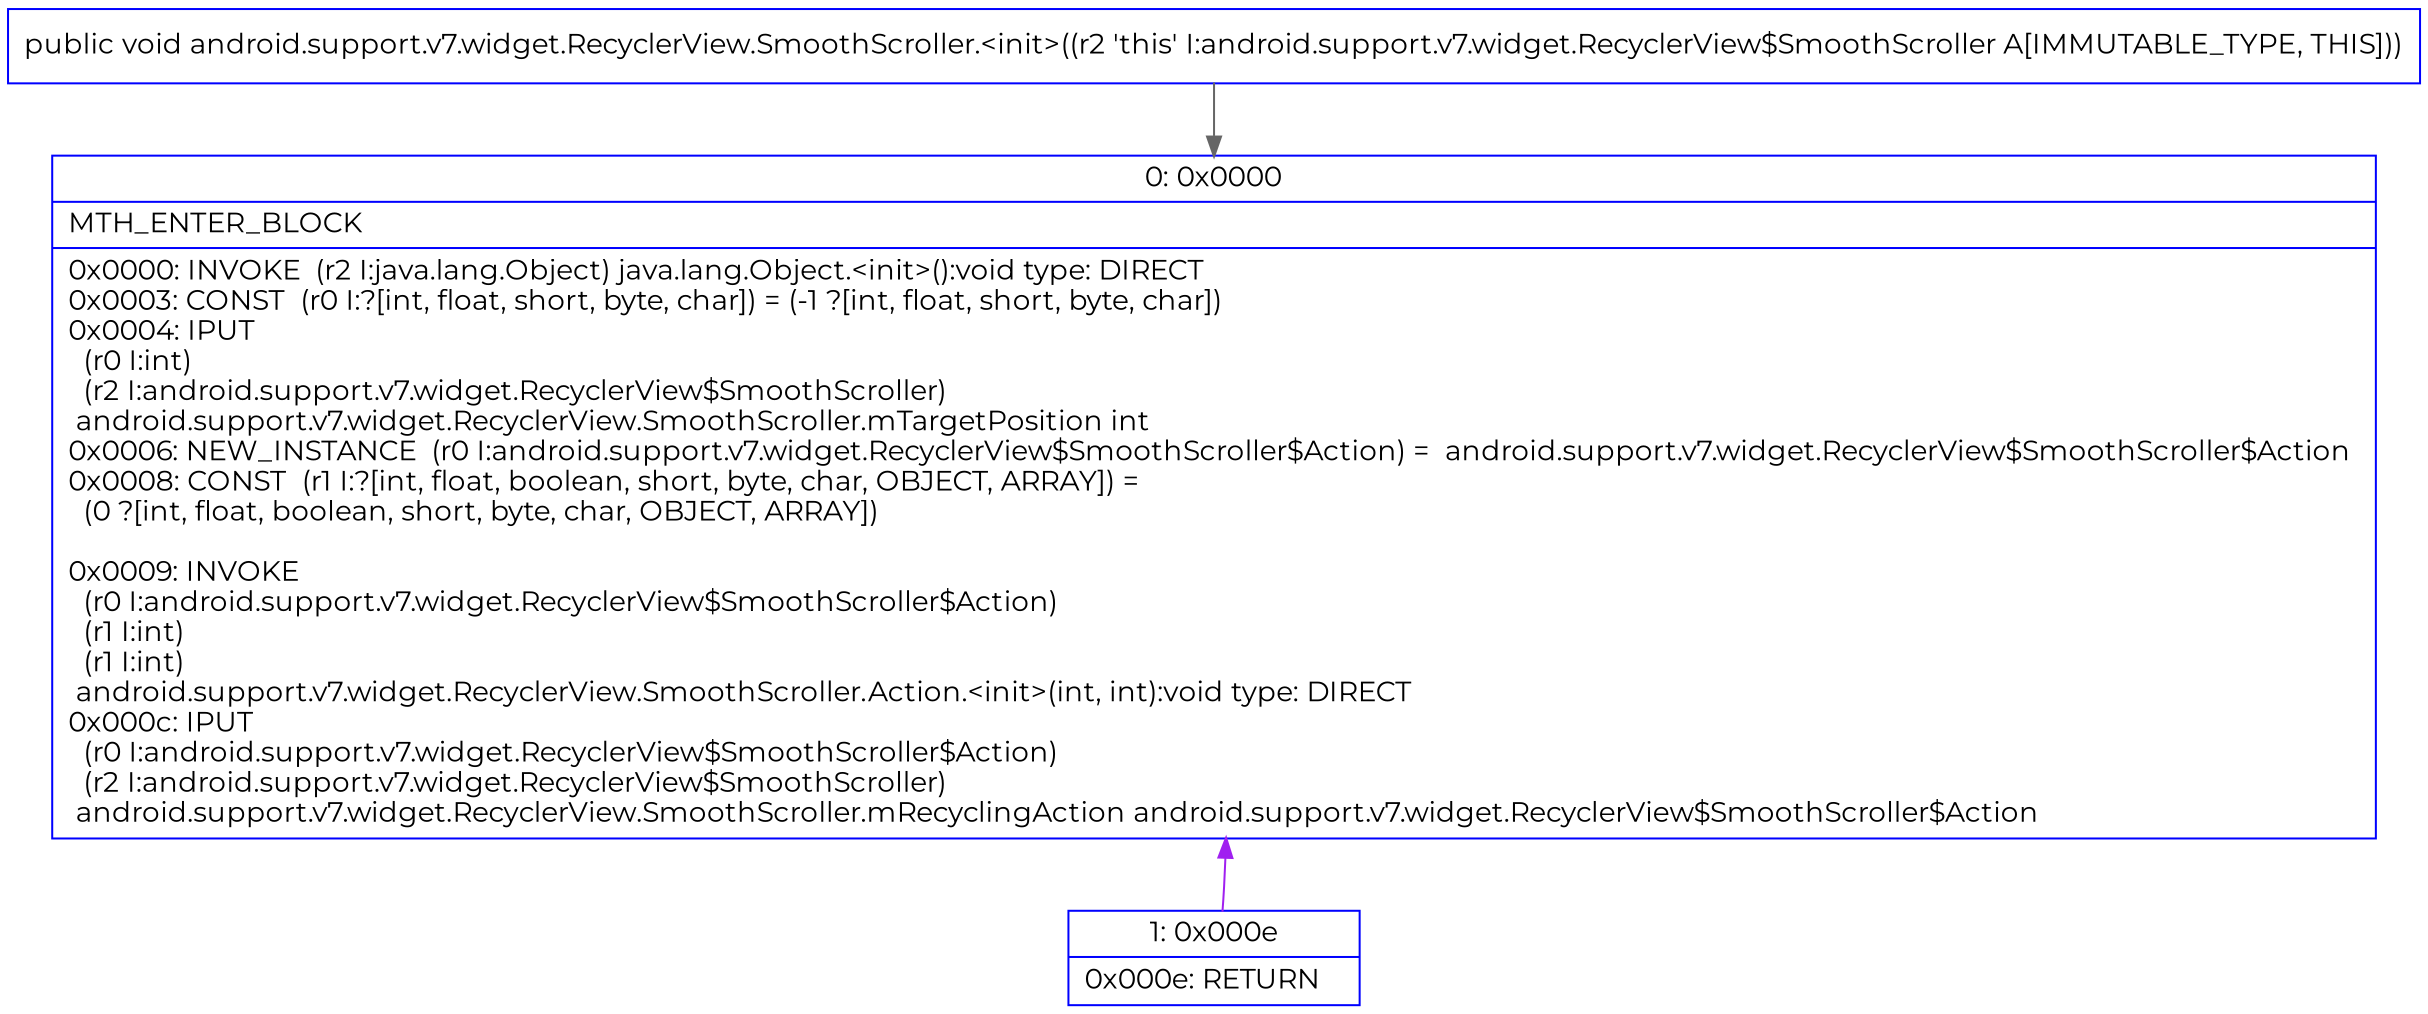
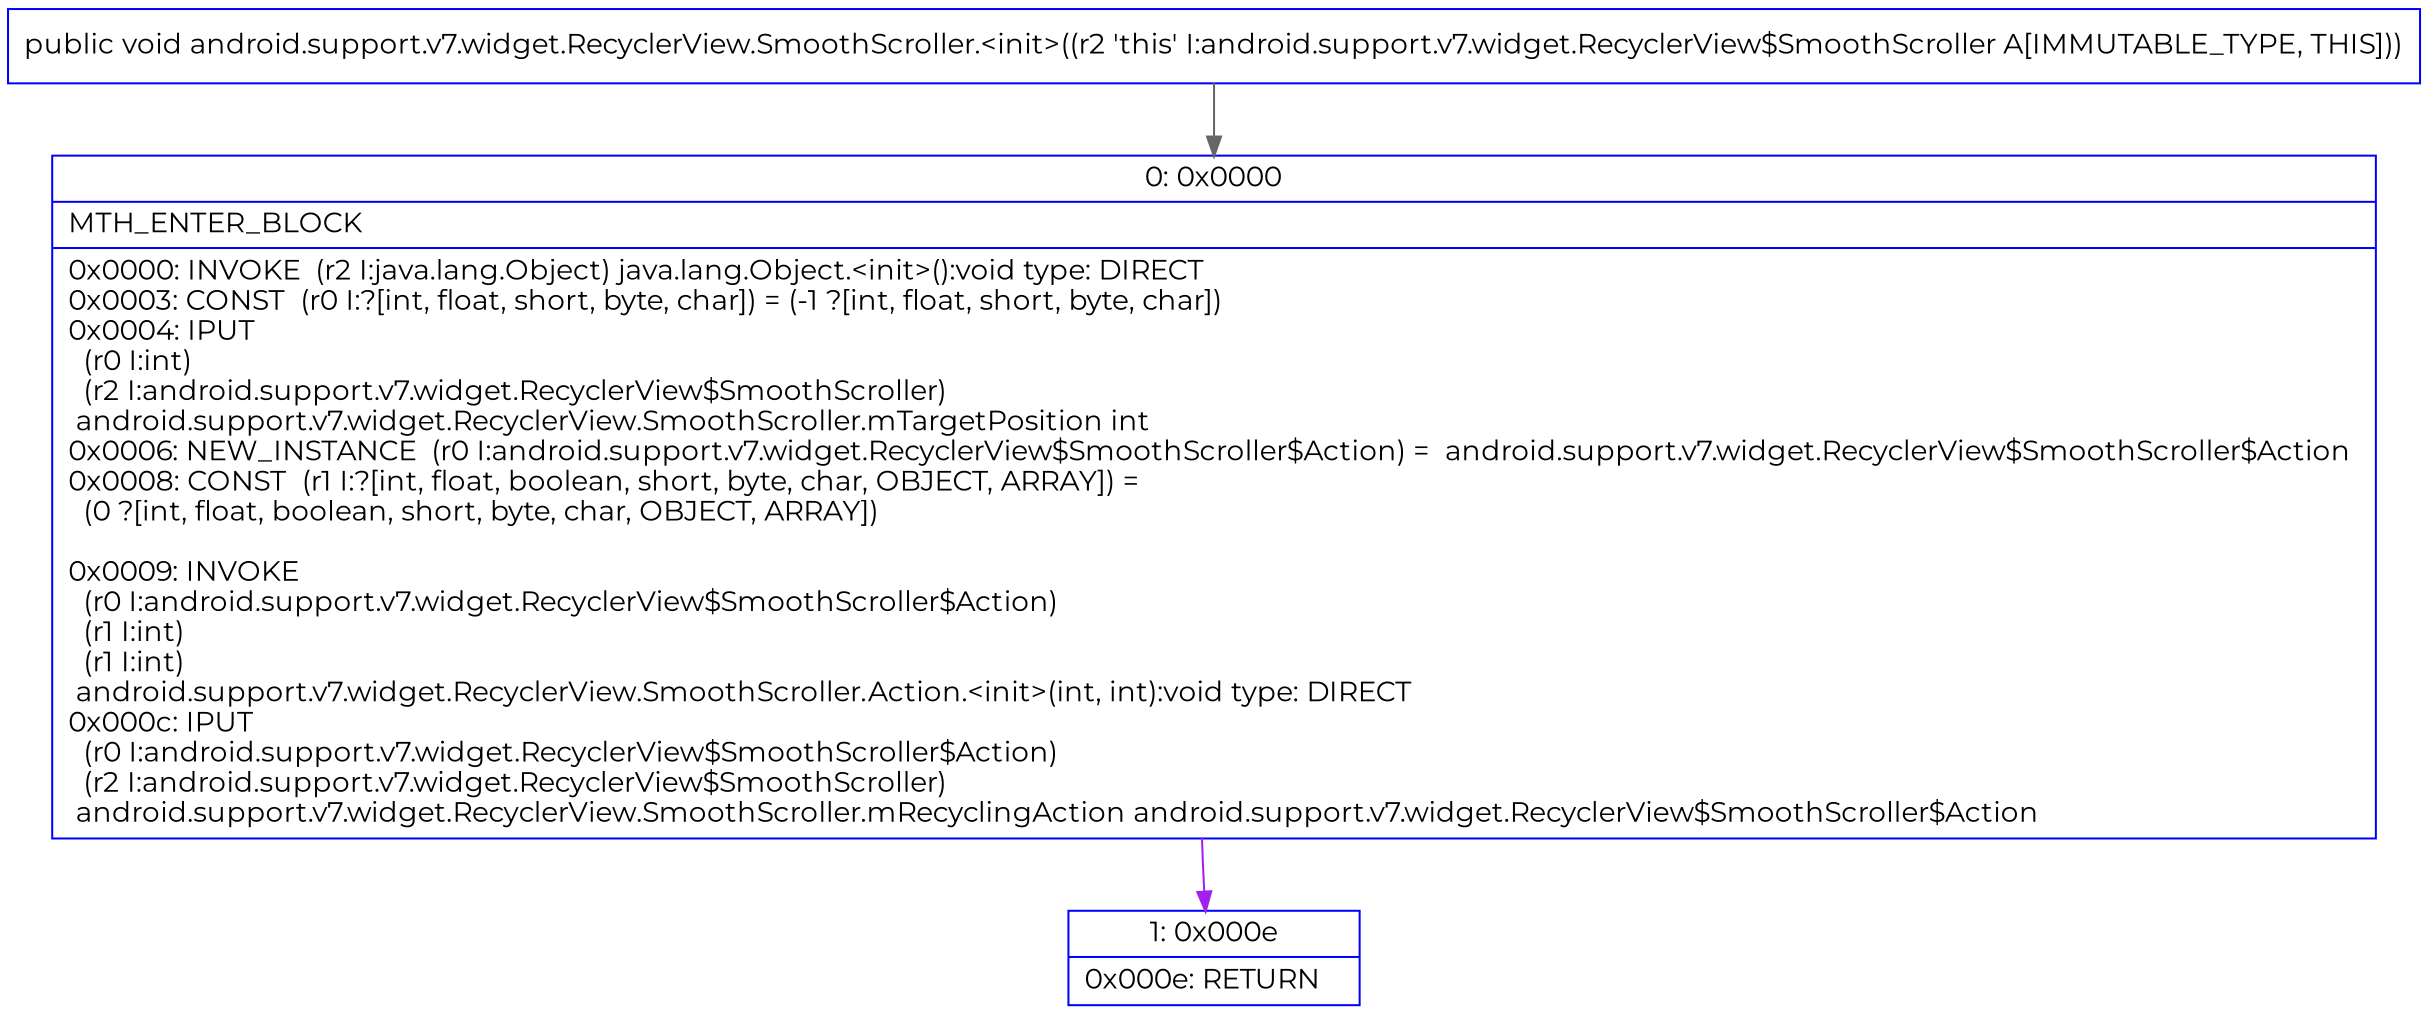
  digraph {
    fontname=Montserrat
    node [shape=record color=blue fontname=Montserrat]
    edge [fontname=Montserrat]
    n1 [label="{0\:\ 0x0000|MTH_ENTER_BLOCK\l|0x0000: INVOKE  (r2 I:java.lang.Object) java.lang.Object.\<init\>():void type: DIRECT \l0x0003: CONST  (r0 I:?[int, float, short, byte, char]) = (\-1 ?[int, float, short, byte, char]) \l0x0004: IPUT  \l  (r0 I:int)\l  (r2 I:android.support.v7.widget.RecyclerView$SmoothScroller)\l android.support.v7.widget.RecyclerView.SmoothScroller.mTargetPosition int \l0x0006: NEW_INSTANCE  (r0 I:android.support.v7.widget.RecyclerView$SmoothScroller$Action) =  android.support.v7.widget.RecyclerView$SmoothScroller$Action \l0x0008: CONST  (r1 I:?[int, float, boolean, short, byte, char, OBJECT, ARRAY]) = \l  (0 ?[int, float, boolean, short, byte, char, OBJECT, ARRAY])\l \l0x0009: INVOKE  \l  (r0 I:android.support.v7.widget.RecyclerView$SmoothScroller$Action)\l  (r1 I:int)\l  (r1 I:int)\l android.support.v7.widget.RecyclerView.SmoothScroller.Action.\<init\>(int, int):void type: DIRECT \l0x000c: IPUT  \l  (r0 I:android.support.v7.widget.RecyclerView$SmoothScroller$Action)\l  (r2 I:android.support.v7.widget.RecyclerView$SmoothScroller)\l android.support.v7.widget.RecyclerView.SmoothScroller.mRecyclingAction android.support.v7.widget.RecyclerView$SmoothScroller$Action \l}"]
    n2 [label="{1\:\ 0x000e|0x000e: RETURN   \l}"]
    n3 [label="{public void android.support.v7.widget.RecyclerView.SmoothScroller.\<init\>((r2 'this' I:android.support.v7.widget.RecyclerView$SmoothScroller A[IMMUTABLE_TYPE, THIS])) }"]
-   n2 -> n1 [color=purple]
+   n1 -> n2 [color=purple]
    n3 -> n1 [color=gray40]
  }
